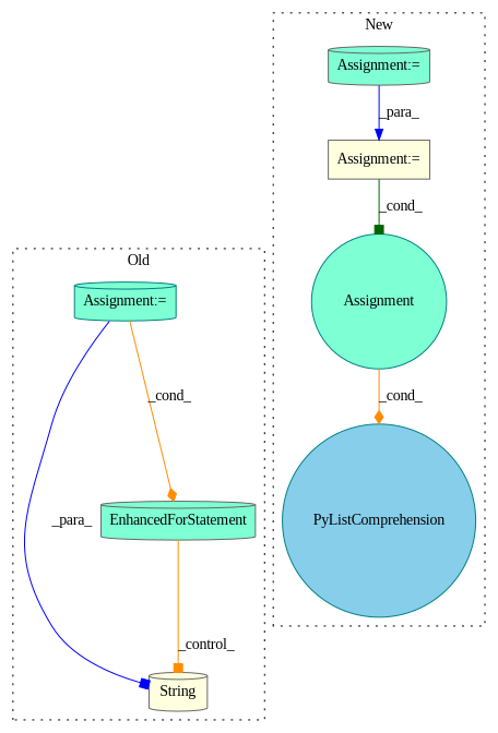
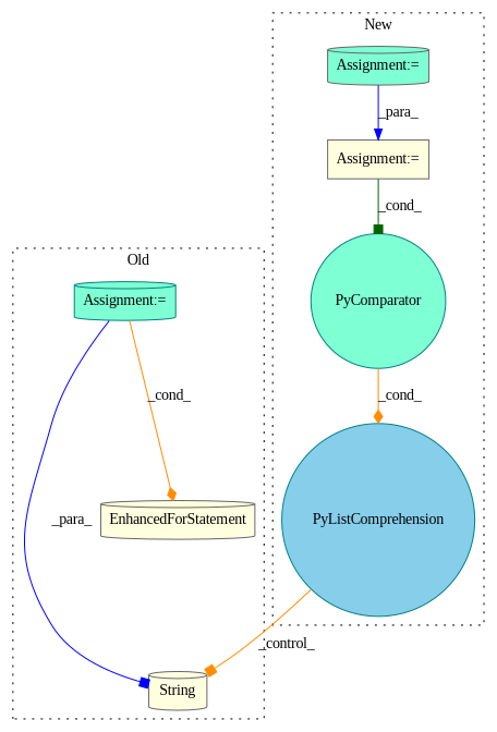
  digraph {
    fontname="Liberation Serif"
    node [a=7 color=gray40 fillcolor=aquamarine fontname="Liberation Serif" l="53,2" s="309,380" shape=cylinder style=filled]
    edge [arrowhead=box color=darkorange fontname="Liberation Serif"]
    n1 [a=32 fillcolor=lightyellow l="7,1" label=String s="409,417"]
    n2 [color=teal label="Assignment:="]
-   n3 [a=70 label=EnhancedForStatement]
+   n3 [a=70 fillcolor=lightyellow label=EnhancedForStatement]
    n4 [a=109 color=teal fillcolor=skyblue l=103 label=PyListComprehension s=2283 shape=circle]
-   n5 [a=113 color=teal l=17 label=Assignment s=2361 shape=circle]
+   n5 [a=113 color=teal l=17 label=PyComparator s=2361 shape=circle]
    n6 [l=1 label="Assignment:=" s=2198]
    n7 [fillcolor=lightyellow l=17 label="Assignment:=" s=2361 shape=box]
    subgraph cluster_1 {
      label=Old
      style=dotted
      n1
      n2
      n3
    }
    subgraph cluster_2 {
      label=New
      style=dotted
      n4
      n5
      n6
      n7
    }
    n2 -> n1 [color=blue label=_para_]
    n2 -> n3 [arrowhead=diamond label=_cond_]
-   n3 -> n1 [label=_control_]
+   n4 -> n1 [label=_control_]
    n5 -> n4 [arrowhead=diamond label=_cond_]
    n6 -> n7 [arrowhead=normal color=blue label=_para_]
    n7 -> n5 [color=darkgreen label=_cond_]
  }
